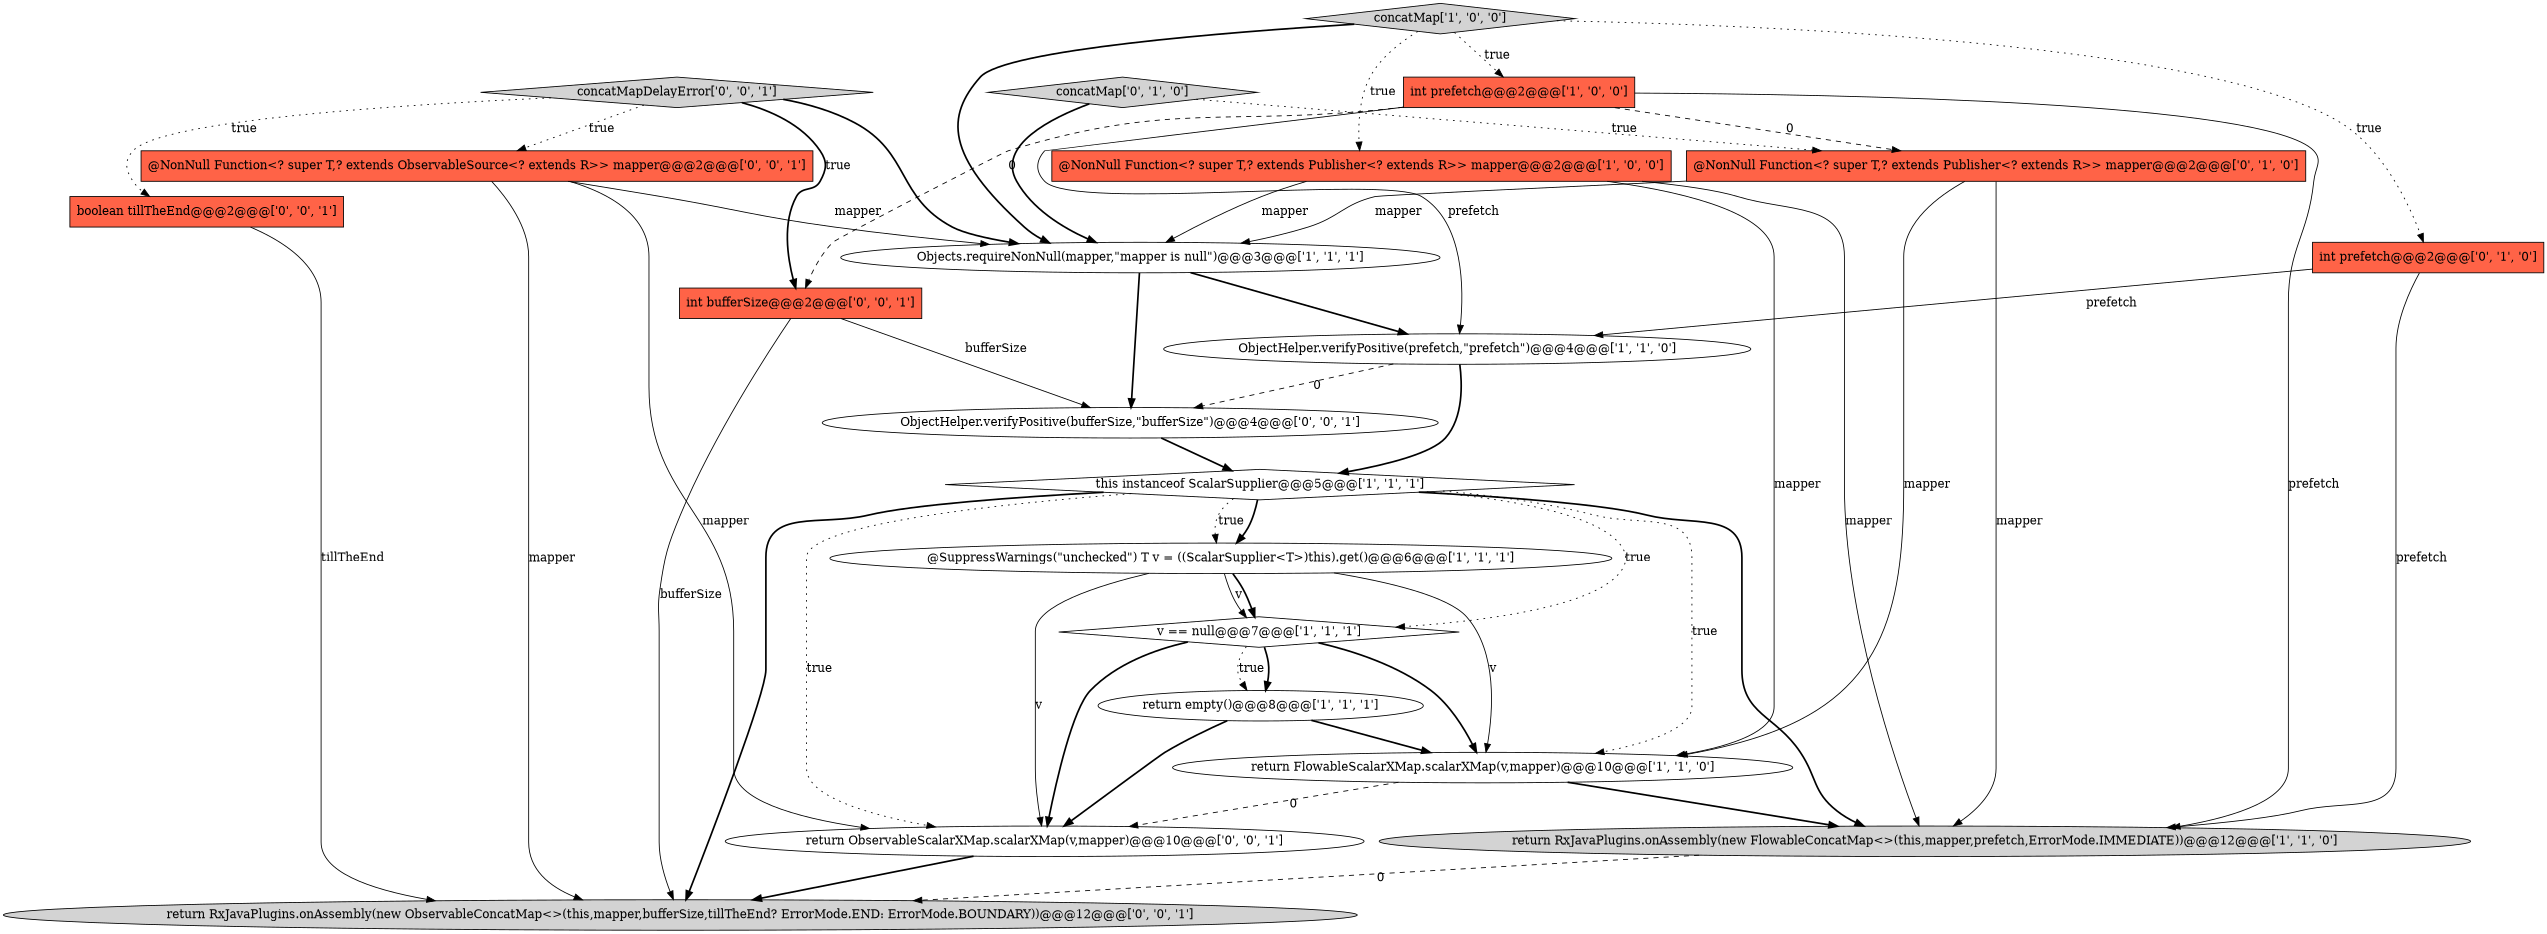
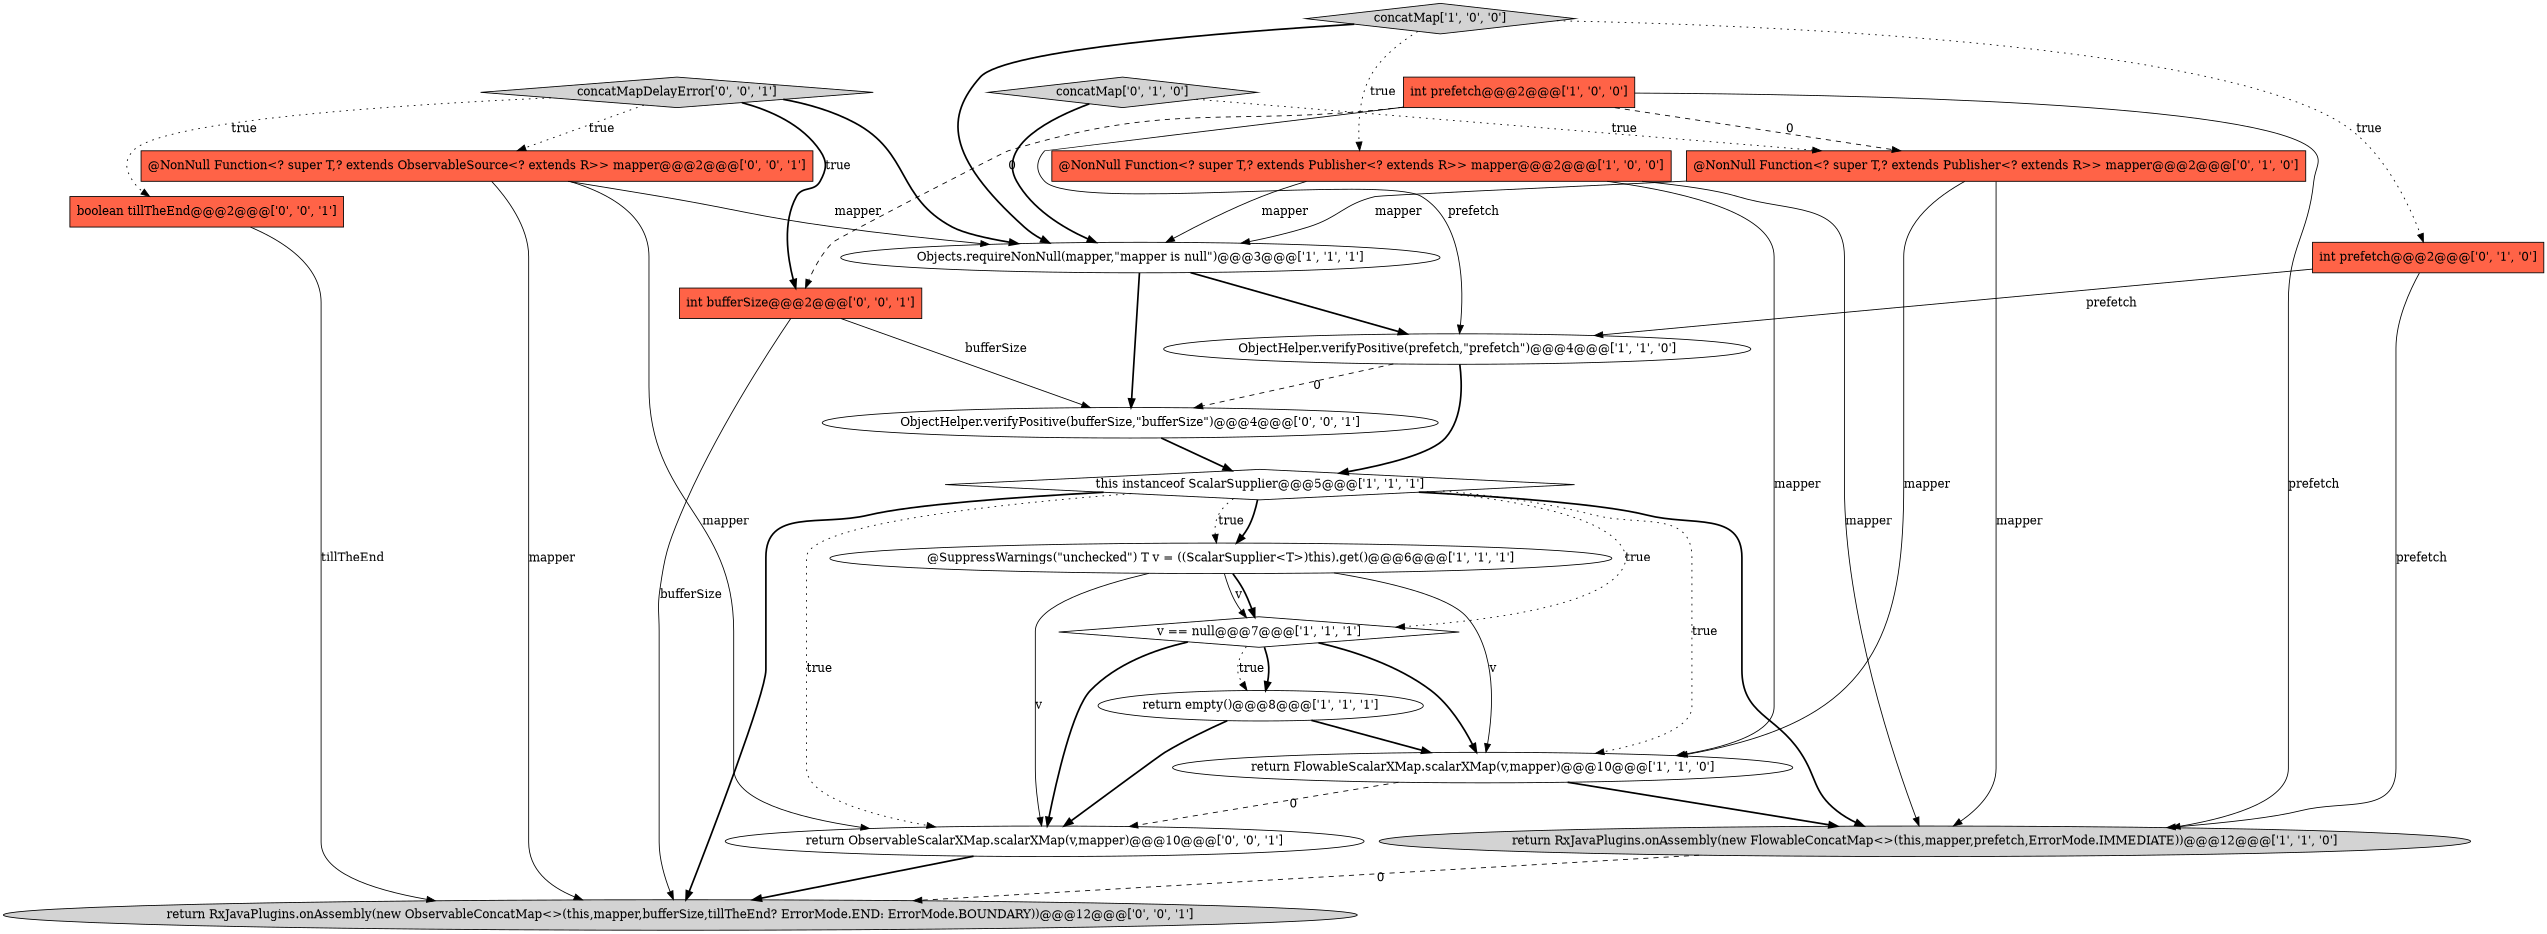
  digraph {
    node [fillcolor=white shape=ellipse style=filled]
    edge [style=bold]
    n1 [fillcolor=lightgray label="concatMapDelayError['0', '0', '1']" shape=diamond]
    n2 [label="Objects.requireNonNull(mapper,\"mapper is null\")@@@3@@@['1', '1', '1']"]
    n3 [fillcolor=tomato label="boolean tillTheEnd@@@2@@@['0', '0', '1']" shape=box]
    n4 [fillcolor=tomato label="@NonNull Function<? super T,? extends ObservableSource<? extends R>> mapper@@@2@@@['0', '0', '1']" shape=box]
    n5 [fillcolor=tomato label="int bufferSize@@@2@@@['0', '0', '1']" shape=box]
    n6 [label="ObjectHelper.verifyPositive(bufferSize,\"bufferSize\")@@@4@@@['0', '0', '1']"]
    n7 [label="ObjectHelper.verifyPositive(prefetch,\"prefetch\")@@@4@@@['1', '1', '0']"]
    n8 [fillcolor=lightgray label="return RxJavaPlugins.onAssembly(new ObservableConcatMap<>(this,mapper,bufferSize,tillTheEnd? ErrorMode.END: ErrorMode.BOUNDARY))@@@12@@@['0', '0', '1']"]
    n9 [label="return ObservableScalarXMap.scalarXMap(v,mapper)@@@10@@@['0', '0', '1']"]
    n10 [label="@SuppressWarnings(\"unchecked\") T v = ((ScalarSupplier<T>)this).get()@@@6@@@['1', '1', '1']"]
    n11 [label="v == null@@@7@@@['1', '1', '1']" shape=diamond]
    n12 [label="return FlowableScalarXMap.scalarXMap(v,mapper)@@@10@@@['1', '1', '0']"]
    n13 [label="return empty()@@@8@@@['1', '1', '1']"]
    n14 [fillcolor=lightgray label="return RxJavaPlugins.onAssembly(new FlowableConcatMap<>(this,mapper,prefetch,ErrorMode.IMMEDIATE))@@@12@@@['1', '1', '0']"]
    n15 [label="this instanceof ScalarSupplier@@@5@@@['1', '1', '1']" shape=diamond]
    n16 [fillcolor=lightgray label="concatMap['1', '0', '0']" shape=diamond]
    n17 [fillcolor=tomato label="@NonNull Function<? super T,? extends Publisher<? extends R>> mapper@@@2@@@['1', '0', '0']" shape=box]
    n18 [fillcolor=tomato label="int prefetch@@@2@@@['1', '0', '0']" shape=box]
    n19 [fillcolor=tomato label="int prefetch@@@2@@@['0', '1', '0']" shape=box]
    n20 [fillcolor=tomato label="@NonNull Function<? super T,? extends Publisher<? extends R>> mapper@@@2@@@['0', '1', '0']" shape=box]
    n21 [fillcolor=lightgray label="concatMap['0', '1', '0']" shape=diamond]
    n1 -> n2
    n1 -> n3 [label=true style=dotted]
    n1 -> n4 [label=true style=dotted]
    n1 -> n5 [label=true]
    n2 -> n6
    n2 -> n7
    n3 -> n8 [label=tillTheEnd style=solid]
    n4 -> n2 [label=mapper style=solid]
    n4 -> n8 [label=mapper style=solid]
    n4 -> n9 [label=mapper style=solid]
    n5 -> n6 [label=bufferSize style=solid]
    n5 -> n8 [label=bufferSize style=solid]
    n6 -> n15
    n7 -> n6 [label=0 style=dashed]
    n7 -> n15
    n9 -> n8
    n10 -> n9 [label=v style=solid]
    n10 -> n11 [label=v style=solid]
    n10 -> n11
    n10 -> n12 [label=v style=solid]
    n11 -> n9
    n11 -> n12
    n11 -> n13
    n11 -> n13 [label=true style=dotted]
    n12 -> n9 [label=0 style=dashed]
    n12 -> n14
    n13 -> n9
    n13 -> n12
    n14 -> n8 [label=0 style=dashed]
    n15 -> n8
    n15 -> n9 [label=true style=dotted]
    n15 -> n10
    n15 -> n10 [label=true style=dotted]
    n15 -> n11 [label=true style=dotted]
    n15 -> n12 [label=true style=dotted]
    n15 -> n14
    n16 -> n2
    n16 -> n17 [label=true style=dotted]
-   n16 -> n18 [label=true style=dotted]
    n16 -> n19 [label=true style=dotted]
    n17 -> n2 [label=mapper style=solid]
    n17 -> n12 [label=mapper style=solid]
    n17 -> n14 [label=mapper style=solid]
    n18 -> n5 [label=0 style=dashed]
    n18 -> n7 [label=prefetch style=solid]
    n18 -> n14 [label=prefetch style=solid]
    n18 -> n20 [label=0 style=dashed]
    n19 -> n7 [label=prefetch style=solid]
    n19 -> n14 [label=prefetch style=solid]
    n20 -> n2 [label=mapper style=solid]
    n20 -> n12 [label=mapper style=solid]
    n20 -> n14 [label=mapper style=solid]
    n21 -> n2
    n21 -> n20 [label=true style=dotted]
  }
